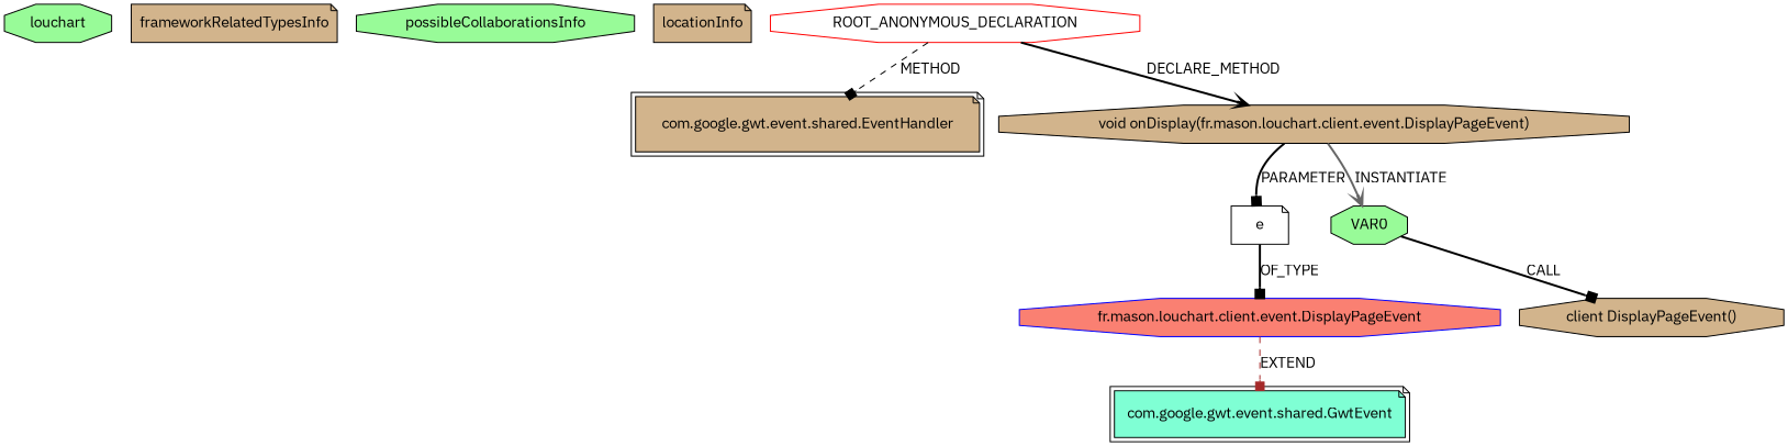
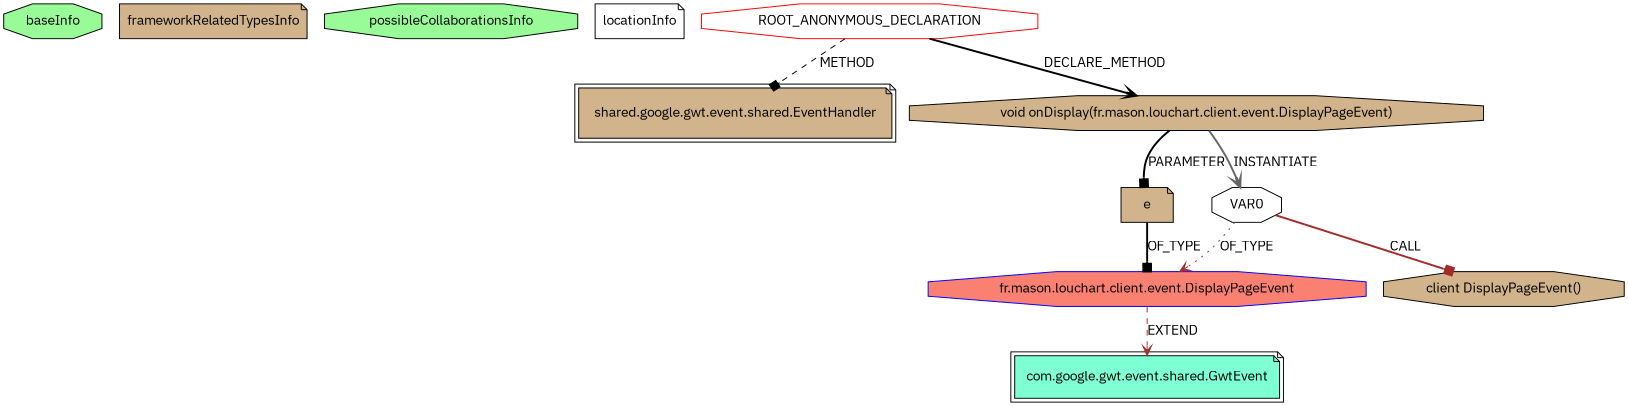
  digraph {
    fontname="IBM Plex Sans"
    node [fillcolor=tan fontname="IBM Plex Sans" shape=octagon style=filled isFrameworkType=false]
    edge [arrowhead=box color=black fontname="IBM Plex Sans" style=bold]
-   baseInfo [category=extension_graph fillcolor=palegreen graphId=304 isAnonymous=true possibleRelation=true label=louchart isFrameworkType=""]
+   baseInfo [category=extension_graph fillcolor=palegreen graphId=304 isAnonymous=true possibleRelation=true isFrameworkType=""]
    frameworkRelatedTypesInfo [0="com.google.gwt.event.shared.EventHandler" shape=note isFrameworkType=""]
    possibleCollaborationsInfo [0="304~CLIENT_METHOD_DECLARATION-INSTANTIATION-CLIENT_METHOD_DECLARATION-PARAMETER_DECLARATION-~com.google.gwt.event.shared.EventHandler ~com.google.gwt.event.shared.GwtEvent ~true~false" fillcolor=palegreen isFrameworkType=""]
-   locationInfo [contextSignature="void bind()" filePath="/Masonu-Sample_MVP_pattern_with_GWT/Sample_MVP_pattern_with_GWT-master/src/fr/mason/louchart/client/presenter/MenuBarPresenter.java" graphId=304 projectName="Masonu-Sample_MVP_pattern_with_GWT" shape=note isFrameworkType=""]
+   locationInfo [contextSignature="void bind()" filePath="/Masonu-Sample_MVP_pattern_with_GWT/Sample_MVP_pattern_with_GWT-master/src/fr/mason/louchart/client/presenter/MenuBarPresenter.java" fillcolor=white graphId=304 projectName="Masonu-Sample_MVP_pattern_with_GWT" shape=note isFrameworkType=""]
    n5 [color=red fillcolor=white label=ROOT_ANONYMOUS_DECLARATION vertexType=ROOT_ANONYMOUS_DECLARATION]
-   n6 [isFrameworkType=true label="com.google.gwt.event.shared.EventHandler" peripheries=2 shape=note vertexType=FRAMEWORK_INTERFACE_TYPE]
+   n6 [isFrameworkType=true label="shared.google.gwt.event.shared.EventHandler" peripheries=2 shape=note vertexType=FRAMEWORK_INTERFACE_TYPE]
    n7 [label="void onDisplay(fr.mason.louchart.client.event.DisplayPageEvent)" vertexType=CLIENT_METHOD_DECLARATION]
-   n8 [fillcolor=white label=e shape=note vertexType=PARAMETER_DECLARATION]
-   n9 [fillcolor=palegreen label=VAR0 vertexType=VARIABLE_EXPRESION]
+   n8 [label=e shape=note vertexType=PARAMETER_DECLARATION]
+   n9 [fillcolor=white label=VAR0 vertexType=VARIABLE_EXPRESION]
    n10 [color=blue fillcolor=salmon label="fr.mason.louchart.client.event.DisplayPageEvent" vertexType=REFERENCE_CLIENT_CLASS_DECLARATION]
    n11 [label="client DisplayPageEvent()" vertexType=CONSTRUCTOR_CALL]
    n12 [fillcolor=aquamarine isFrameworkType=true label="com.google.gwt.event.shared.GwtEvent" peripheries=2 shape=note vertexType=FRAMEWORK_CLASS_TYPE]
    n5 -> n6 [label=METHOD style=dashed]
    n5 -> n7 [arrowhead=vee label=DECLARE_METHOD]
    n7 -> n8 [label=PARAMETER]
    n7 -> n9 [arrowhead=vee color=gray40 label=INSTANTIATE]
    n8 -> n10 [label=OF_TYPE]
-   n9 -> n11 [label=CALL]
-   n10 -> n12 [color=brown label=EXTEND style=dashed]
+   n9 -> n10 [arrowhead=vee color=brown label=OF_TYPE style=dotted]
+   n9 -> n11 [color=brown label=CALL]
+   n10 -> n12 [arrowhead=vee color=brown label=EXTEND style=dashed]
  }
